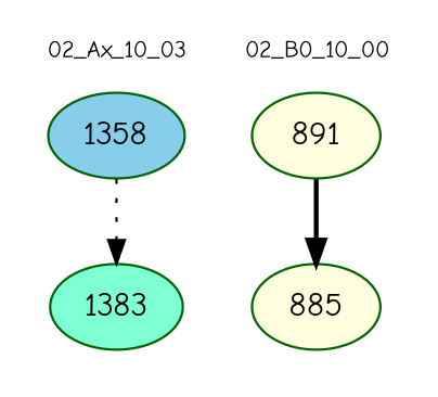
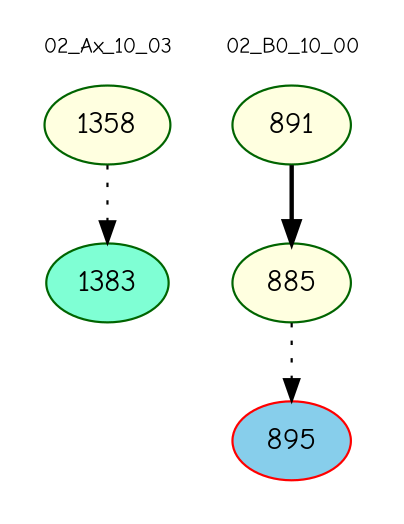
  digraph {
    fontname="Comic Neue"
    node [color=darkgreen fillcolor=skyblue fontname="Comic Neue" style=filled]
    edge [color=black fontname="Comic Neue" style=dotted]
-   n1 [label=1358]
+   n1 [fillcolor=lightyellow label=1358]
    n2 [fillcolor=aquamarine label=1383]
    n3 [fillcolor=lightyellow label=885]
    n4 [fillcolor=lightyellow label=891]
+   n5 [color=red label=895]
    subgraph cluster_1 {
      color=white
      fontsize=10
      label="02_Ax_10_03"
      n1
      n2
    }
    subgraph cluster_2 {
      color=white
      fontsize=10
      label="02_B0_10_00"
      n3
      n4
+     n5
    }
    n1 -> n2
+   n3 -> n5
    n4 -> n3 [style=bold]
  }
